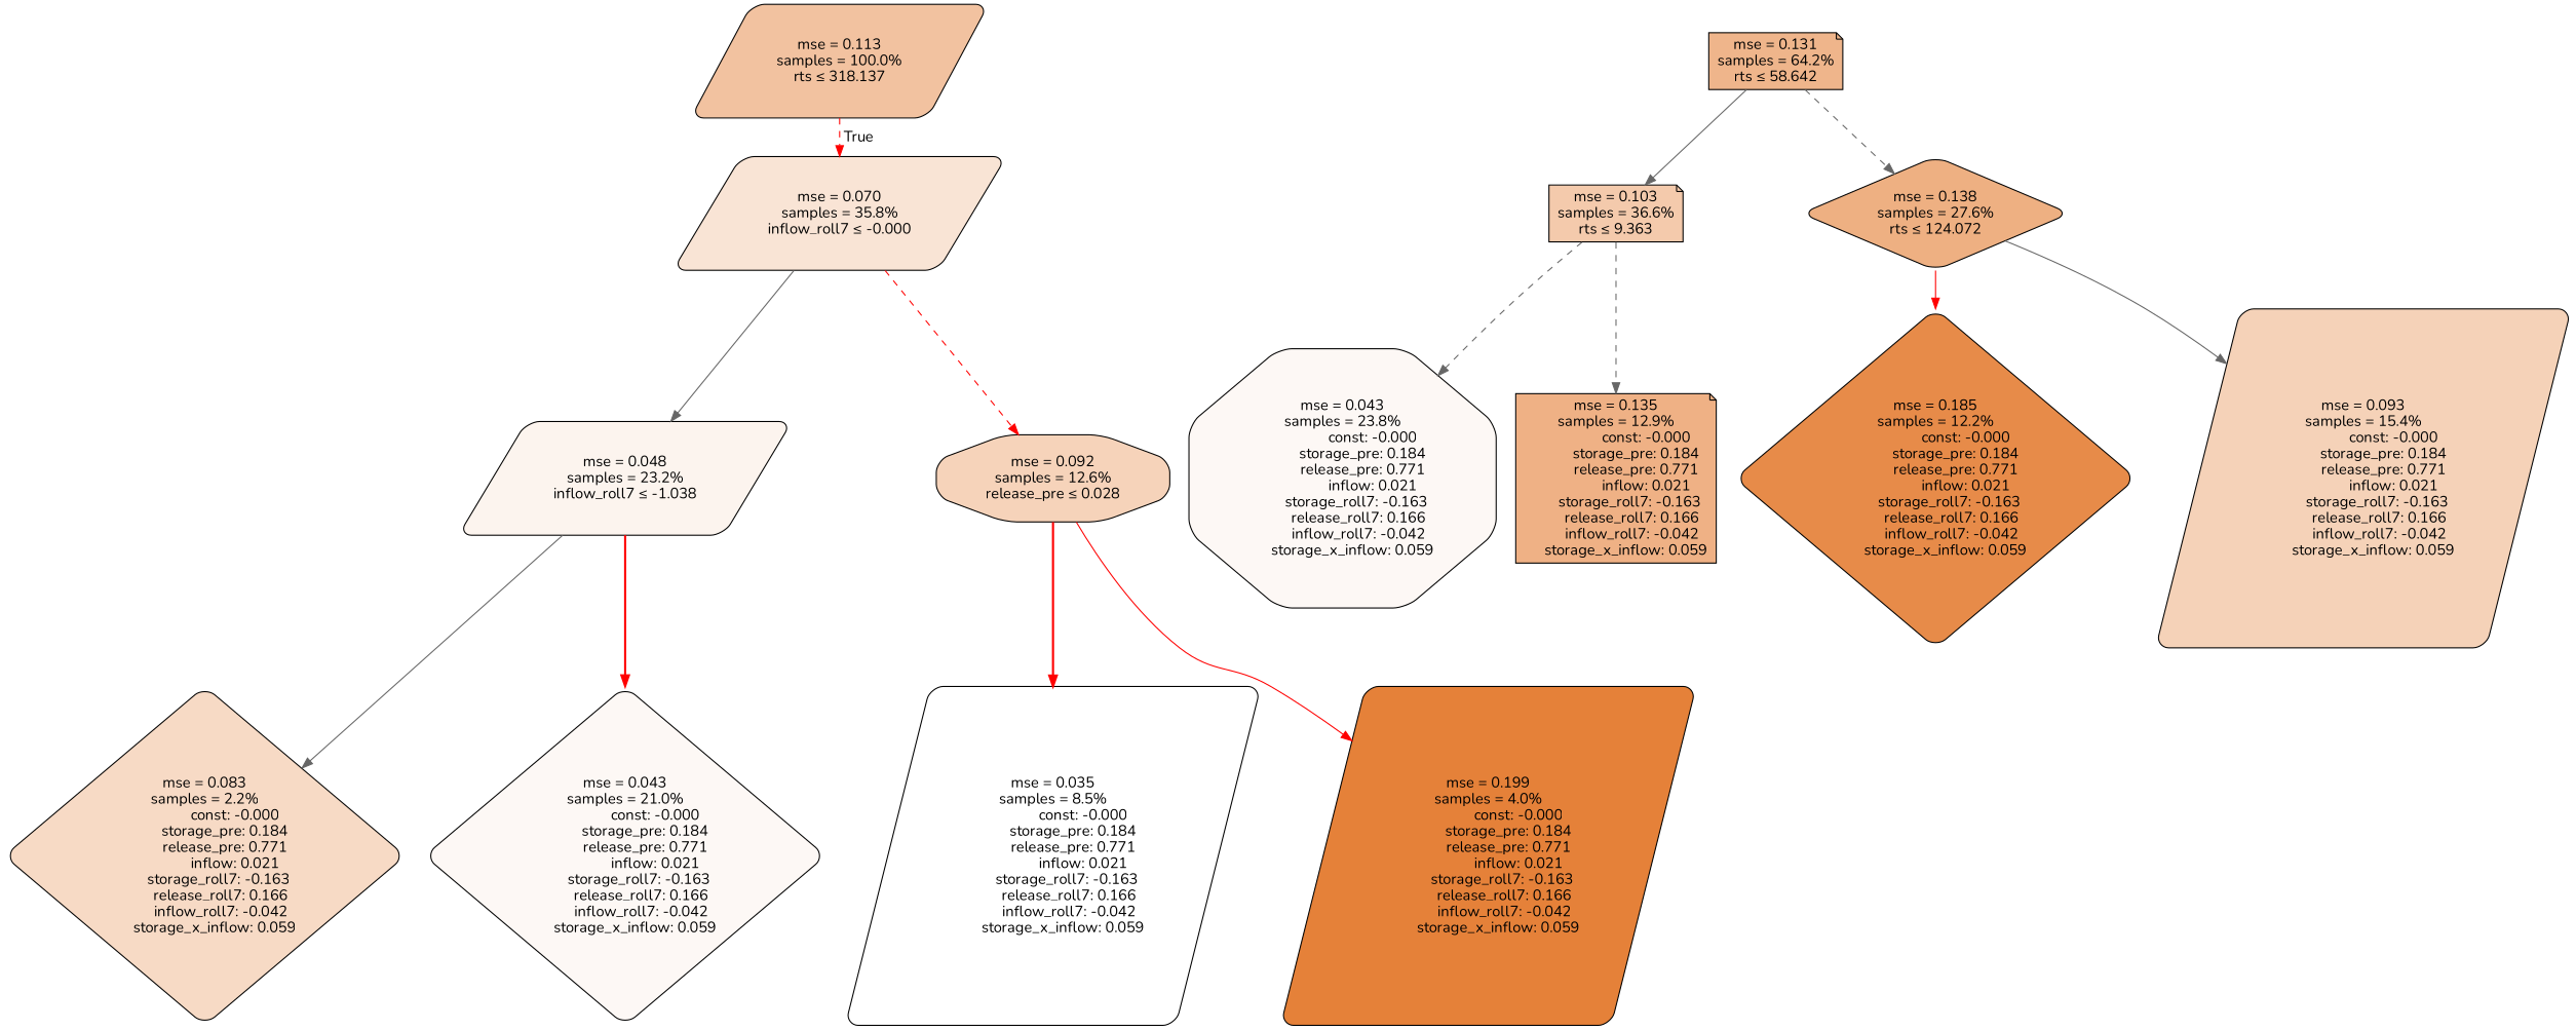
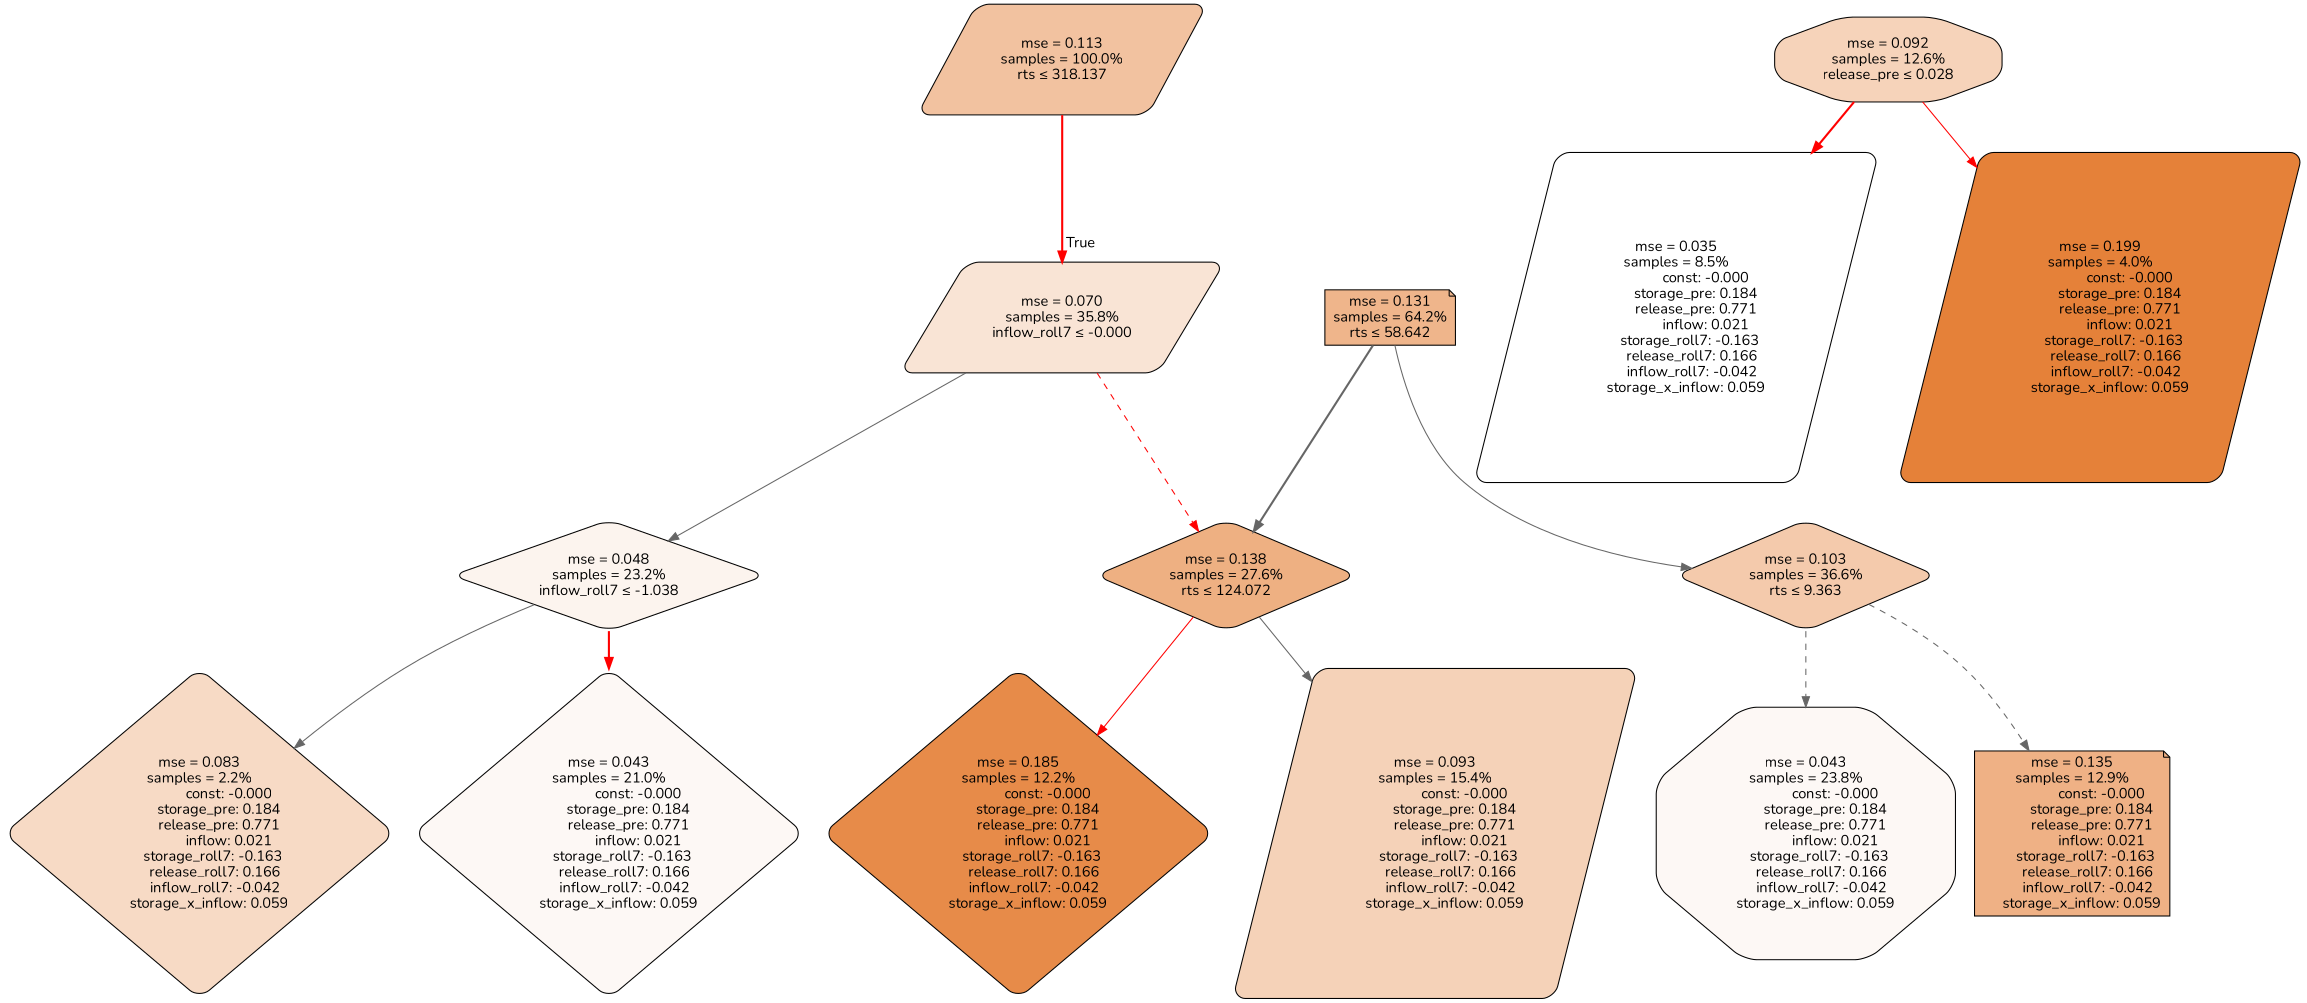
  digraph {
    fontname=Nunito
    node [color=black fillcolor="#fdf8f5" fontname=Nunito shape=parallelogram style="filled, rounded"]
    edge [color=gray40 fontname=Nunito style=solid]
    n1 [fillcolor="#f2c2a0" label="mse = 0.113\nsamples = 100.0%\nrts &le; 318.137"]
    n2 [fillcolor="#f9e4d5" label="mse = 0.070\nsamples = 35.8%\ninflow_roll7 &le; -0.000"]
    n3 [fillcolor="#efb58b" label="mse = 0.131\nsamples = 64.2%\nrts &le; 58.642" shape=note]
-   n4 [fillcolor="#f4caac" label="mse = 0.103\nsamples = 36.6%\nrts &le; 9.363" shape=note]
+   n4 [fillcolor="#f4caac" label="mse = 0.103\nsamples = 36.6%\nrts &le; 9.363" shape=diamond]
    n5 [fillcolor="#eeb082" label="mse = 0.138\nsamples = 27.6%\nrts &le; 124.072" shape=diamond]
-   n6 [fillcolor="#fcf4ee" label="mse = 0.048\nsamples = 23.2%\ninflow_roll7 &le; -1.038"]
+   n6 [fillcolor="#fcf4ee" label="mse = 0.048\nsamples = 23.2%\ninflow_roll7 &le; -1.038" shape=diamond]
    n7 [fillcolor="#f6d3ba" label="mse = 0.092\nsamples = 12.6%\nrelease_pre &le; 0.028" shape=octagon]
    n8 [label="mse = 0.043\nsamples = 23.8%\n               const: -0.000\n          storage_pre: 0.184\n          release_pre: 0.771\n               inflow: 0.021\n       storage_roll7: -0.163\n        release_roll7: 0.166\n        inflow_roll7: -0.042\n     storage_x_inflow: 0.059" shape=octagon]
    n9 [fillcolor="#efb185" label="mse = 0.135\nsamples = 12.9%\n               const: -0.000\n          storage_pre: 0.184\n          release_pre: 0.771\n               inflow: 0.021\n       storage_roll7: -0.163\n        release_roll7: 0.166\n        inflow_roll7: -0.042\n     storage_x_inflow: 0.059" shape=note]
    n10 [fillcolor="#e78b49" label="mse = 0.185\nsamples = 12.2%\n               const: -0.000\n          storage_pre: 0.184\n          release_pre: 0.771\n               inflow: 0.021\n       storage_roll7: -0.163\n        release_roll7: 0.166\n        inflow_roll7: -0.042\n     storage_x_inflow: 0.059" shape=diamond]
    n11 [fillcolor="#f5d2b8" label="mse = 0.093\nsamples = 15.4%\n               const: -0.000\n          storage_pre: 0.184\n          release_pre: 0.771\n               inflow: 0.021\n       storage_roll7: -0.163\n        release_roll7: 0.166\n        inflow_roll7: -0.042\n     storage_x_inflow: 0.059"]
    n12 [fillcolor="#f7dac5" label="mse = 0.083\nsamples = 2.2%\n               const: -0.000\n          storage_pre: 0.184\n          release_pre: 0.771\n               inflow: 0.021\n       storage_roll7: -0.163\n        release_roll7: 0.166\n        inflow_roll7: -0.042\n     storage_x_inflow: 0.059" shape=diamond]
    n13 [label="mse = 0.043\nsamples = 21.0%\n               const: -0.000\n          storage_pre: 0.184\n          release_pre: 0.771\n               inflow: 0.021\n       storage_roll7: -0.163\n        release_roll7: 0.166\n        inflow_roll7: -0.042\n     storage_x_inflow: 0.059" shape=diamond]
    n14 [fillcolor="#ffffff" label="mse = 0.035\nsamples = 8.5%\n               const: -0.000\n          storage_pre: 0.184\n          release_pre: 0.771\n               inflow: 0.021\n       storage_roll7: -0.163\n        release_roll7: 0.166\n        inflow_roll7: -0.042\n     storage_x_inflow: 0.059"]
    n15 [fillcolor="#e58139" label="mse = 0.199\nsamples = 4.0%\n               const: -0.000\n          storage_pre: 0.184\n          release_pre: 0.771\n               inflow: 0.021\n       storage_roll7: -0.163\n        release_roll7: 0.166\n        inflow_roll7: -0.042\n     storage_x_inflow: 0.059"]
-   n1 -> n2 [color=red headlabel=True labelangle=-45 labeldistance=2.5 style=dashed]
+   n1 -> n2 [color=red headlabel=True labelangle=-45 labeldistance=2.5 style=bold]
    n2 -> n6
-   n2 -> n7 [color=red style=dashed]
+   n2 -> n5 [color=red style=dashed]
    n3 -> n4
-   n3 -> n5 [style=dashed]
+   n3 -> n5 [style=bold]
    n4 -> n8 [style=dashed]
    n4 -> n9 [style=dashed]
    n5 -> n10 [color=red]
    n5 -> n11
    n6 -> n12
    n6 -> n13 [color=red style=bold]
    n7 -> n14 [color=red style=bold]
    n7 -> n15 [color=red]
  }
